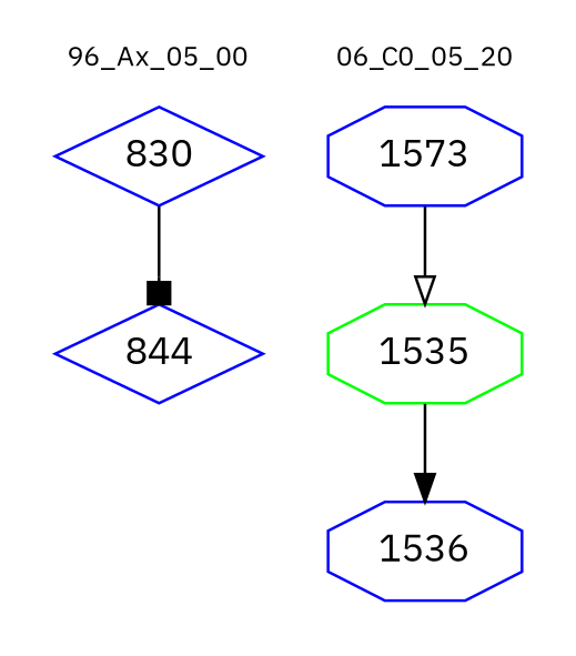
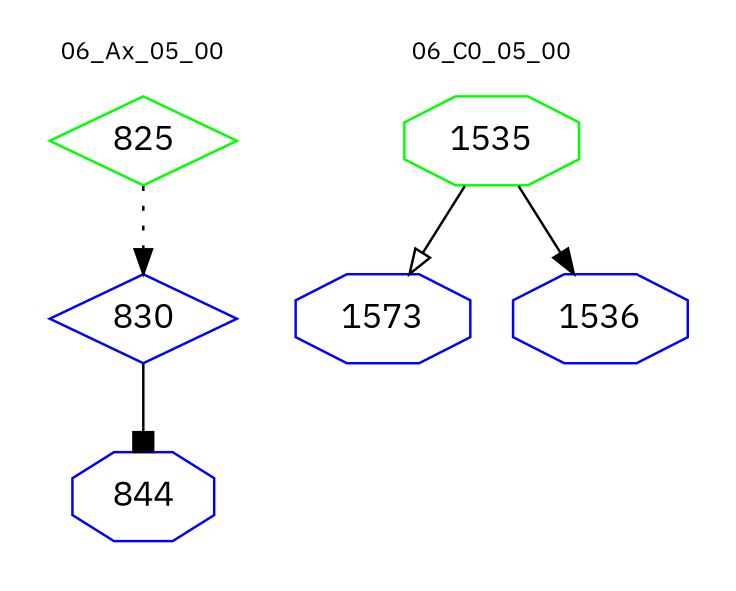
  digraph {
    fontname="IBM Plex Sans"
    node [color=blue fontname="IBM Plex Sans" shape=diamond]
    edge [arrowhead=normal color=black fontname="IBM Plex Sans" style=solid]
+   n1 [color=green label=825]
    n2 [label=830]
-   n3 [label=844]
+   n3 [label=844 shape=octagon]
    n4 [color=green label=1535 shape=octagon]
    n5 [label=1573 shape=octagon]
    n6 [label=1536 shape=octagon]
    subgraph cluster_1 {
      color=white
      fontsize=10
-     label="96_Ax_05_00"
+     label="06_Ax_05_00"
+     n1
      n2
      n3
    }
    subgraph cluster_2 {
      color=white
      fontsize=10
-     label="06_C0_05_20"
+     label="06_C0_05_00"
      n4
      n5
      n6
    }
+   n1 -> n2 [style=dotted]
    n2 -> n3 [arrowhead=box]
-   n5 -> n4 [arrowhead=onormal]
+   n4 -> n5 [arrowhead=onormal]
    n4 -> n6
  }
